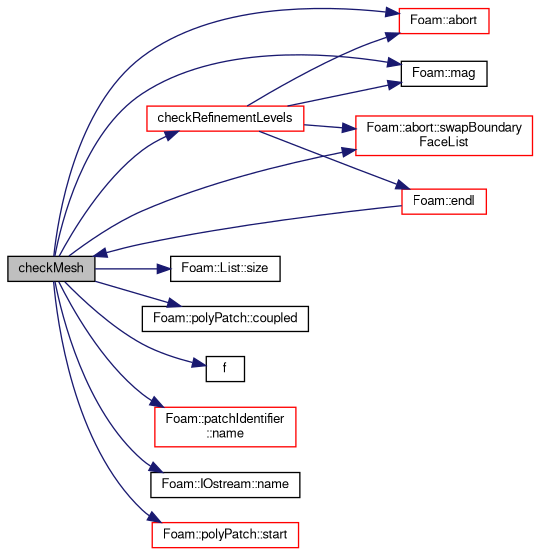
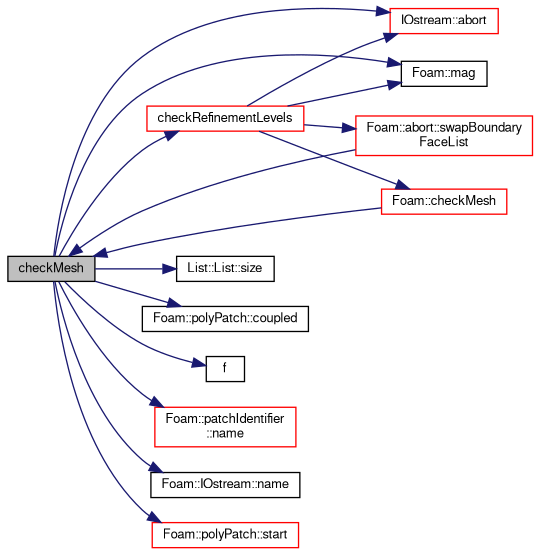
  digraph {
    rankdir=LR
    node [color=black fontname=FreeSans fontsize=10 shape=record]
    edge [color=midnightblue fontname=FreeSans fontsize=10 labelfontname=FreeSans labelfontsize=10 style=solid]
    n1 [fillcolor=grey75 fontcolor=black height=0.2 label=checkMesh style=filled width=0.4]
-   n2 [color=red height=0.2 label="Foam::abort" width=0.4]
+   n2 [color=red height=0.2 label="IOstream::abort" width=0.4]
    n3 [color=red height=0.2 label=checkRefinementLevels width=0.4]
-   n4 [height=0.2 label="Foam::List::size" width=0.4]
+   n4 [height=0.2 label="List::List::size" width=0.4]
    n5 [height=0.2 label="Foam::mag" width=0.4]
    n6 [color=red height=0.2 label="Foam::abort::swapBoundary\lFaceList" width=0.4]
    n7 [height=0.2 label="Foam::polyPatch::coupled" width=0.4]
    n8 [height=0.2 label=f width=0.4]
    n9 [color=red height=0.2 label="Foam::patchIdentifier\l::name" width=0.4]
    n10 [height=0.2 label="Foam::IOstream::name" width=0.4]
    n11 [color=red height=0.2 label="Foam::polyPatch::start" width=0.4]
-   n12 [color=red height=0.2 label="Foam::endl" width=0.4]
+   n12 [color=red height=0.2 label="Foam::checkMesh" width=0.4]
    n1 -> n2
    n1 -> n3
    n1 -> n4
    n1 -> n5
-   n1 -> n6
+   n6 -> n1
    n1 -> n7
    n1 -> n8
    n1 -> n9
    n1 -> n10
    n1 -> n11
    n3 -> n2
    n3 -> n5
    n3 -> n6
    n3 -> n12
    n12 -> n1
  }
